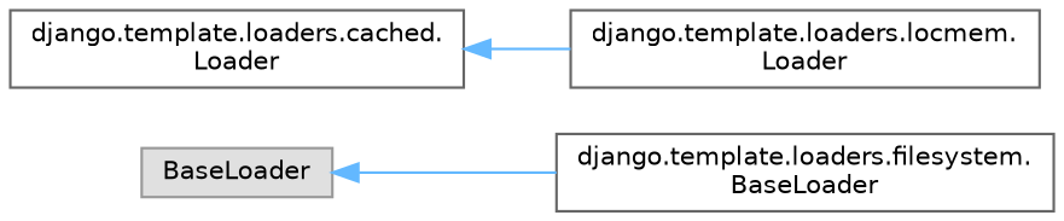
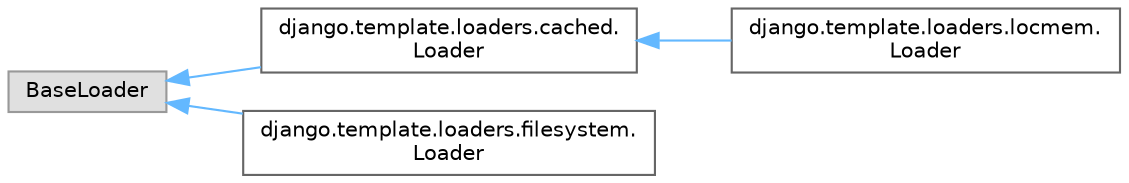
  digraph {
    rankdir=LR
    node [color=grey40 fillcolor=white fontname=Helvetica fontsize=10 shape=box style=filled]
    edge [color=steelblue1 dir=back fontname=Helvetica fontsize=10 labelfontname=Helvetica labelfontsize=10 style=solid]
    n1 [color=grey60 fillcolor="#E0E0E0" height=0.2 label=BaseLoader width=0.4]
    n2 [height=0.2 label="django.template.loaders.cached.\lLoader" width=0.4]
-   n3 [height=0.2 label="django.template.loaders.filesystem.\lBaseLoader" width=0.4]
+   n3 [height=0.2 label="django.template.loaders.filesystem.\lLoader" width=0.4]
    n4 [height=0.2 label="django.template.loaders.locmem.\lLoader" width=0.4]
+   n1 -> n2
    n1 -> n3
    n2 -> n4
  }
